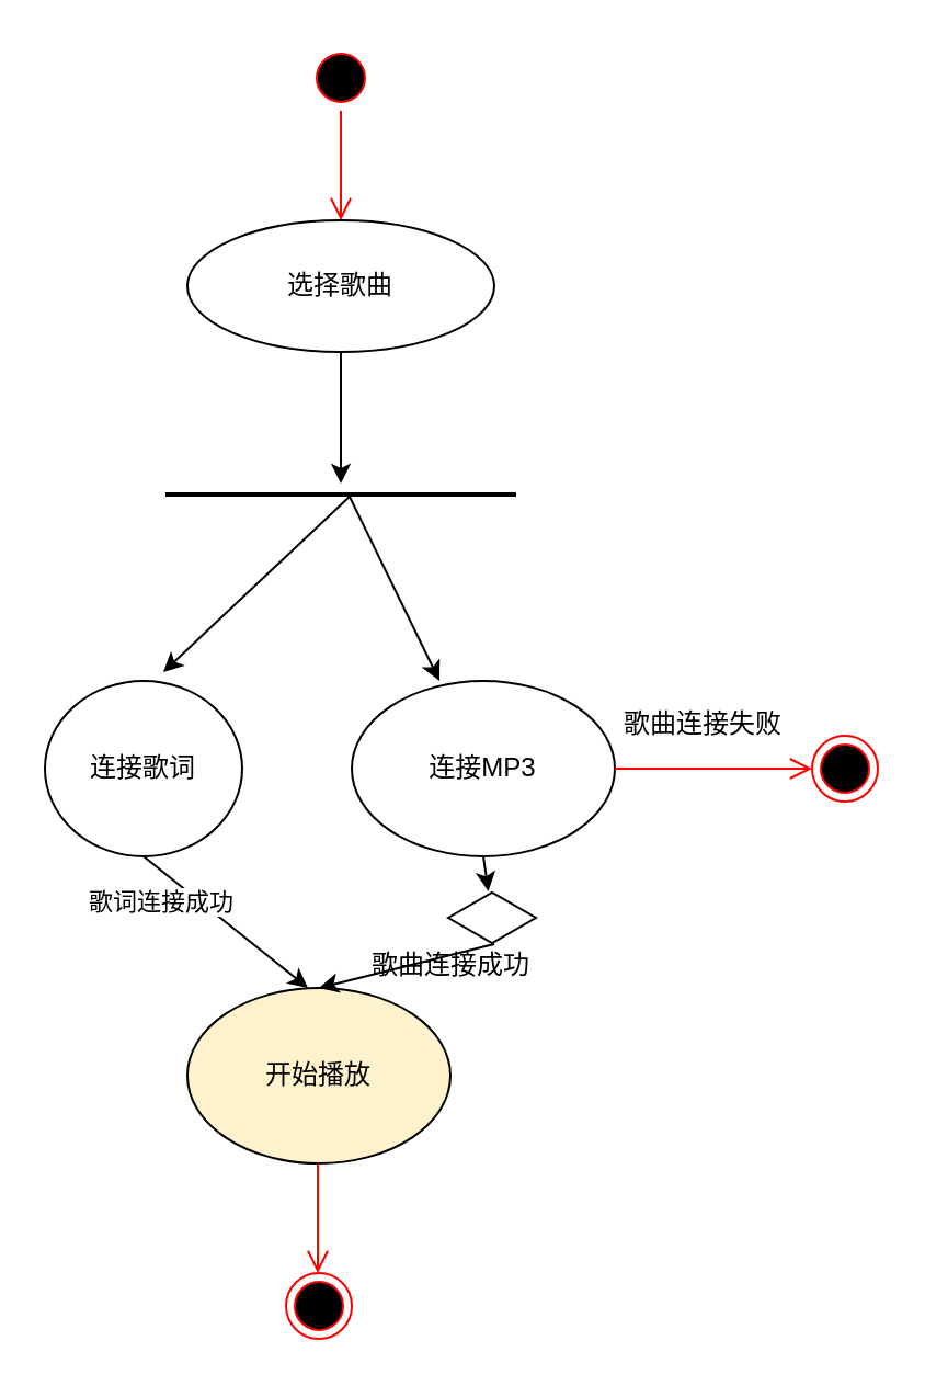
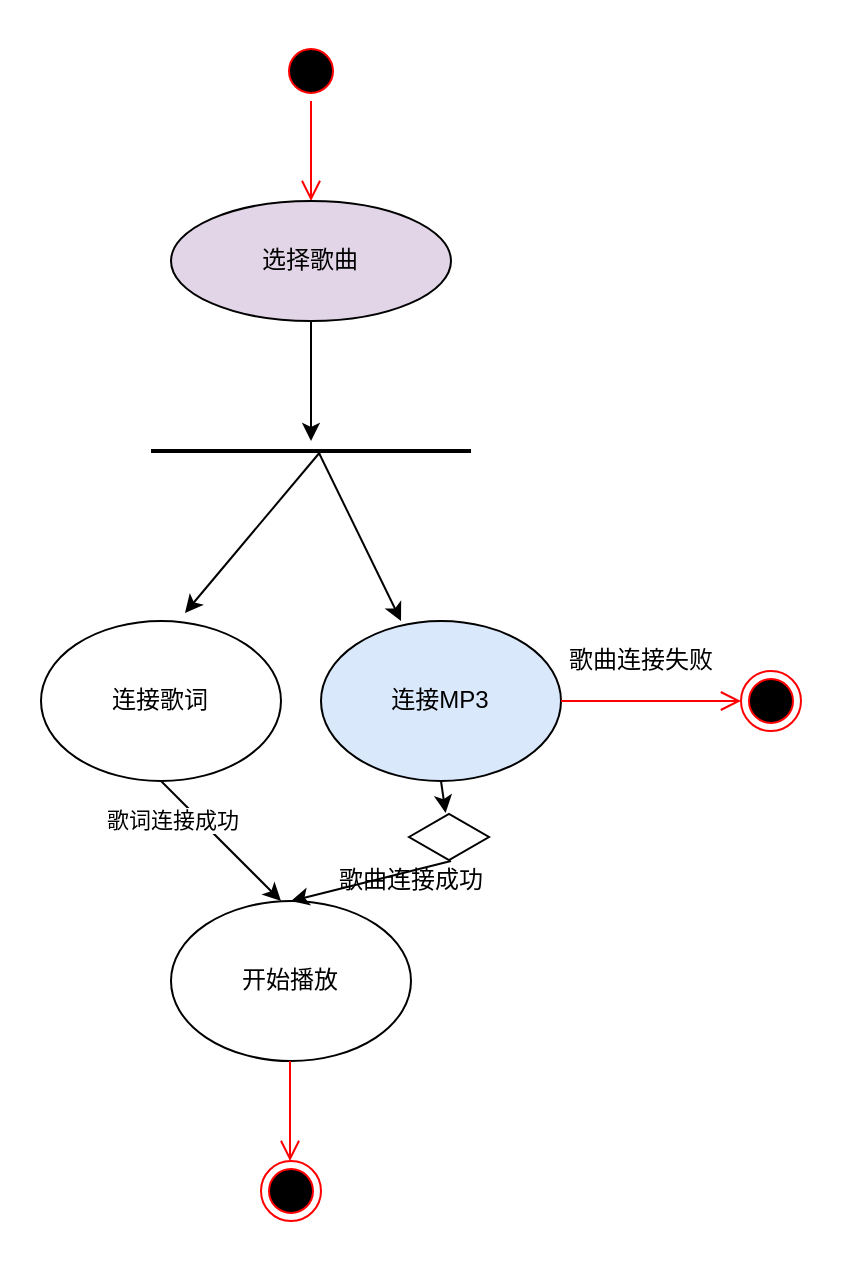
  <mxCell id="0" />
  <mxCell id="1" parent="0" />
  <mxCell id="2" value="" style="ellipse;html=1;shape=startState;fillColor=#000000;strokeColor=#ff0000;" vertex="1" parent="1"><mxGeometry x="140" y="20" width="30" height="30" as="geometry" /></mxCell>
  <mxCell id="3" value="" style="edgeStyle=orthogonalEdgeStyle;html=1;verticalAlign=bottom;endArrow=open;endSize=8;strokeColor=#ff0000;" edge="1" source="2" parent="1"><mxGeometry relative="1" as="geometry"><mxPoint x="155" y="100" as="targetPoint" /></mxGeometry></mxCell>
- <mxCell id="4" value="选择歌曲" style="ellipse;whiteSpace=wrap;html=1;" vertex="1" parent="1"><mxGeometry x="85" y="100" width="140" height="60" as="geometry" /></mxCell>
+ <mxCell id="4" value="选择歌曲" style="ellipse;whiteSpace=wrap;html=1;fillColor=#e1d5e7;" vertex="1" parent="1"><mxGeometry x="85" y="100" width="140" height="60" as="geometry" /></mxCell>
  <mxCell id="5" value="" style="line;strokeWidth=2;html=1;" vertex="1" parent="1"><mxGeometry x="75" y="220" width="160" height="10" as="geometry" /></mxCell>
  <mxCell id="6" value="" style="endArrow=classic;html=1;exitX=0.5;exitY=1;exitDx=0;exitDy=0;" edge="1" parent="1" source="4" target="5"><mxGeometry width="50" height="50" relative="1" as="geometry"><mxPoint x="210" y="220" as="sourcePoint" /><mxPoint x="260" y="170" as="targetPoint" /></mxGeometry></mxCell>
  <mxCell id="7" value="" style="endArrow=classic;html=1;entryX=0.6;entryY=-0.05;entryDx=0;entryDy=0;entryPerimeter=0;" edge="1" parent="1" target="9"><mxGeometry width="50" height="50" relative="1" as="geometry"><mxPoint x="160" y="225" as="sourcePoint" /><mxPoint x="110" y="300" as="targetPoint" /></mxGeometry></mxCell>
  <mxCell id="8" value="" style="endArrow=classic;html=1;" edge="1" parent="1"><mxGeometry width="50" height="50" relative="1" as="geometry"><mxPoint x="159" y="226" as="sourcePoint" /><mxPoint x="200" y="310" as="targetPoint" /></mxGeometry></mxCell>
- <mxCell id="9" value="连接歌词" style="ellipse;whiteSpace=wrap;html=1;" vertex="1" parent="1"><mxGeometry x="20" y="310" width="90" height="80" as="geometry" /></mxCell>
- <mxCell id="10" value="连接MP3" style="ellipse;whiteSpace=wrap;html=1;" vertex="1" parent="1"><mxGeometry x="160" y="310" width="120" height="80" as="geometry" /></mxCell>
+ <mxCell id="9" value="连接歌词" style="ellipse;whiteSpace=wrap;html=1;" vertex="1" parent="1"><mxGeometry x="20" y="310" width="120" height="80" as="geometry" /></mxCell>
+ <mxCell id="10" value="连接MP3" style="ellipse;whiteSpace=wrap;html=1;fillColor=#dae8fc;" vertex="1" parent="1"><mxGeometry x="160" y="310" width="120" height="80" as="geometry" /></mxCell>
  <mxCell id="11" value="" style="endArrow=classic;html=1;exitX=0.5;exitY=1;exitDx=0;exitDy=0;" edge="1" parent="1" source="9"><mxGeometry width="50" height="50" relative="1" as="geometry"><mxPoint x="210" y="520" as="sourcePoint" /><mxPoint x="140" y="450" as="targetPoint" /></mxGeometry></mxCell>
  <mxCell id="12" value="歌词连接成功" style="edgeLabel;html=1;align=center;verticalAlign=middle;resizable=0;points=[];" vertex="1" connectable="0" parent="11"><mxGeometry x="-0.661" y="-4" relative="1" as="geometry"><mxPoint x="-2.07" y="7.27" as="offset" /></mxGeometry></mxCell>
  <mxCell id="13" value="" style="endArrow=classic;html=1;exitX=0.5;exitY=1;exitDx=0;exitDy=0;" edge="1" parent="1" source="10" target="18"><mxGeometry width="50" height="50" relative="1" as="geometry"><mxPoint x="210" y="400" as="sourcePoint" /><mxPoint x="140" y="450" as="targetPoint" /></mxGeometry></mxCell>
- <mxCell id="14" value="开始播放" style="ellipse;whiteSpace=wrap;html=1;fillColor=#fff2cc;" vertex="1" parent="1"><mxGeometry x="85" y="450" width="120" height="80" as="geometry" /></mxCell>
+ <mxCell id="14" value="开始播放" style="ellipse;whiteSpace=wrap;html=1;" vertex="1" parent="1"><mxGeometry x="85" y="450" width="120" height="80" as="geometry" /></mxCell>
  <mxCell id="15" value="歌曲连接成功" style="text;html=1;align=center;verticalAlign=middle;resizable=0;points=[];autosize=1;" vertex="1" parent="1"><mxGeometry x="160" y="430" width="90" height="20" as="geometry" /></mxCell>
  <mxCell id="16" value="" style="ellipse;html=1;shape=endState;fillColor=#000000;strokeColor=#ff0000;" vertex="1" parent="1"><mxGeometry x="130" y="580" width="30" height="30" as="geometry" /></mxCell>
  <mxCell id="17" value="" style="edgeStyle=orthogonalEdgeStyle;html=1;verticalAlign=bottom;endArrow=open;endSize=8;strokeColor=#ff0000;" edge="1" parent="1"><mxGeometry relative="1" as="geometry"><mxPoint x="144.5" y="580" as="targetPoint" /><mxPoint x="144.5" y="530" as="sourcePoint" /></mxGeometry></mxCell>
  <mxCell id="18" value="" style="html=1;whiteSpace=wrap;aspect=fixed;shape=isoRectangle;" vertex="1" parent="1"><mxGeometry x="204" y="406" width="40" height="24" as="geometry" /></mxCell>
  <mxCell id="19" value="" style="endArrow=classic;html=1;entryX=0.5;entryY=0;entryDx=0;entryDy=0;" edge="1" parent="1" target="14"><mxGeometry width="50" height="50" relative="1" as="geometry"><mxPoint x="225" y="430" as="sourcePoint" /><mxPoint x="215" y="470" as="targetPoint" /></mxGeometry></mxCell>
  <mxCell id="20" value="" style="edgeStyle=orthogonalEdgeStyle;html=1;verticalAlign=bottom;endArrow=open;endSize=8;strokeColor=#ff0000;exitX=1;exitY=0.5;exitDx=0;exitDy=0;" edge="1" parent="1" source="10"><mxGeometry relative="1" as="geometry"><mxPoint x="370" y="350" as="targetPoint" /><mxPoint x="290" y="356" as="sourcePoint" /></mxGeometry></mxCell>
  <mxCell id="21" value="" style="ellipse;html=1;shape=endState;fillColor=#000000;strokeColor=#ff0000;" vertex="1" parent="1"><mxGeometry x="370" y="335" width="30" height="30" as="geometry" /></mxCell>
  <mxCell id="22" value="歌曲连接失败" style="text;html=1;align=center;verticalAlign=middle;resizable=0;points=[];autosize=1;" vertex="1" parent="1"><mxGeometry x="275" y="320" width="90" height="20" as="geometry" /></mxCell>
